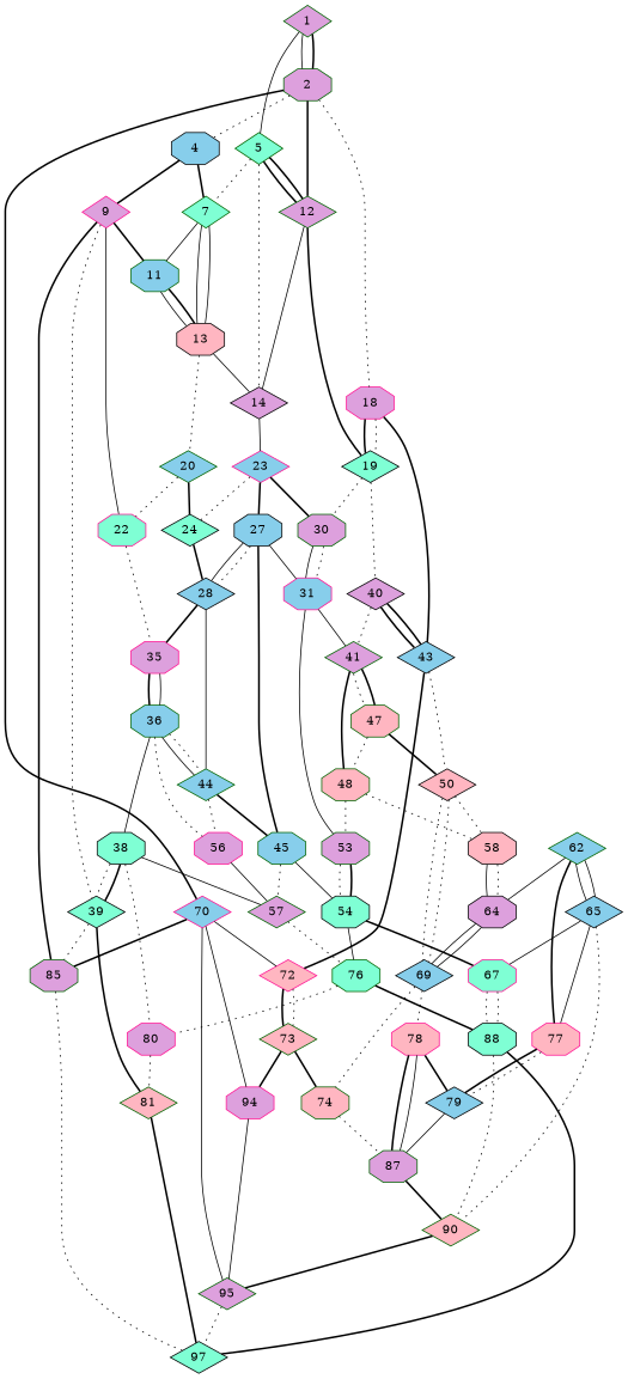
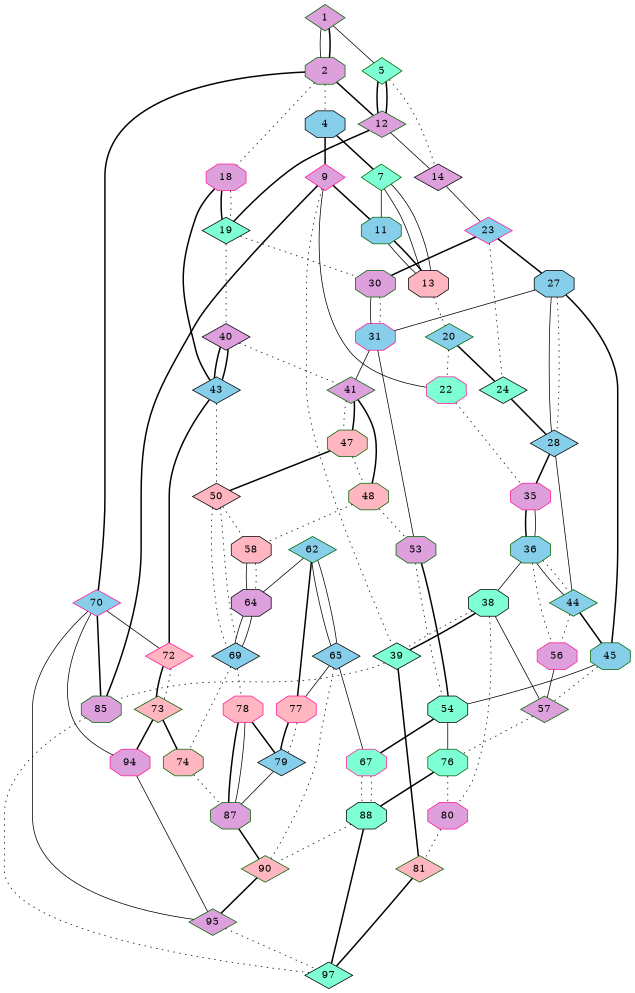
  graph {
    node [color=darkgreen fillcolor=plum shape=octagon style=filled]
    edge [style=dotted]
    1 [shape=diamond]
    2 [super="+3"]
    5 [fillcolor=aquamarine shape=diamond super="+6"]
    4 [color=black fillcolor=skyblue]
    12 [shape=diamond super="+16"]
    18 [color=deeppink]
    70 [color=deeppink fillcolor=skyblue shape=diamond super="+71"]
    7 [fillcolor=aquamarine shape=diamond super="+8"]
    14 [color=black shape=diamond super="+17"]
    9 [color=deeppink shape=diamond super="+10"]
    19 [color=black fillcolor=aquamarine shape=diamond super="+29"]
    43 [color=black fillcolor=skyblue shape=diamond super="+49"]
    85
    72 [color=deeppink fillcolor=lightpink shape=diamond]
    94 [color=deeppink]
    95 [shape=diamond super="+99"]
    11 [fillcolor=skyblue]
    13 [color=black fillcolor=lightpink super="+15"]
    22 [color=deeppink fillcolor=aquamarine]
    39 [color=black fillcolor=aquamarine shape=diamond super="+82"]
    23 [color=deeppink fillcolor=skyblue shape=diamond super="+26"]
    20 [fillcolor=skyblue shape=diamond super="+21"]
    35 [color=deeppink]
    81 [fillcolor=lightpink shape=diamond super="+96"]
    97 [color=black fillcolor=aquamarine shape=diamond super="+98"]
    30
    40 [color=black shape=diamond]
    24 [color=black fillcolor=aquamarine shape=diamond super="+25"]
    27 [color=black fillcolor=skyblue super="+33"]
    50 [color=black fillcolor=lightpink shape=diamond super="+51"]
    31 [color=deeppink fillcolor=skyblue super="+32"]
    41 [shape=diamond super="+42"]
    28 [color=black fillcolor=skyblue shape=diamond super="+34"]
    36 [fillcolor=skyblue super="+37"]
    45 [fillcolor=skyblue super="+55"]
    44 [fillcolor=skyblue shape=diamond super="+46"]
    53
    57 [shape=diamond super="+60"]
    54 [color=black fillcolor=aquamarine super="+68"]
    56 [color=deeppink]
    47 [fillcolor=lightpink]
    48 [fillcolor=lightpink super="+52"]
    38 [color=black fillcolor=aquamarine super="+61"]
    80 [color=deeppink super="+84"]
    76 [fillcolor=aquamarine super="+83"]
    58 [color=black fillcolor=lightpink super="+59"]
    69 [color=black fillcolor=skyblue shape=diamond super="+75"]
    73 [fillcolor=lightpink shape=diamond super="+93"]
    67 [color=deeppink fillcolor=aquamarine]
    64 [color=black]
    74 [fillcolor=lightpink super="+86"]
    78 [color=deeppink fillcolor=lightpink]
    88 [color=black fillcolor=aquamarine super="+92"]
    62 [fillcolor=skyblue shape=diamond super="+63"]
    65 [color=black fillcolor=skyblue shape=diamond super="+66"]
    77 [color=deeppink fillcolor=lightpink]
    90 [fillcolor=lightpink shape=diamond super="+91"]
    79 [color=black fillcolor=skyblue shape=diamond]
    87 [super="+89"]
    1 -- 2 [style=solid]
    1 -- 2 [style=bold]
    1 -- 5 [style=solid]
    2 -- 4
    2 -- 12 [style=bold]
    2 -- 18
    2 -- 70 [style=bold]
    5 -- 12 [style=bold]
    5 -- 12 [style=bold]
-   5 -- 7
    5 -- 14
    4 -- 7 [style=bold]
    4 -- 9 [style=bold]
    12 -- 14 [style=solid]
    12 -- 19 [style=bold]
    18 -- 19 [style=bold]
    18 -- 19
    18 -- 43 [style=bold]
    70 -- 85 [style=bold]
    70 -- 72 [style=solid]
    70 -- 94 [style=solid]
    70 -- 95 [style=solid]
    7 -- 11 [style=solid]
    7 -- 13 [style=solid]
    7 -- 13 [style=solid]
    14 -- 23 [style=solid]
    9 -- 85 [style=bold]
    9 -- 11 [style=bold]
    9 -- 22 [style=solid]
    9 -- 39
    19 -- 30
    19 -- 40
    43 -- 72 [style=bold]
    43 -- 50
    85 -- 97
    72 -- 73 [style=bold]
    72 -- 73
    94 -- 95 [style=solid]
    95 -- 97
    11 -- 13 [style=solid]
    11 -- 13 [style=bold]
-   13 -- 14 [style=solid]
    13 -- 20
    22 -- 35
    39 -- 85
    39 -- 81 [style=bold]
    23 -- 30 [style=bold]
    23 -- 24
    23 -- 27 [style=bold]
    20 -- 22
    20 -- 24 [style=bold weight=2]
    35 -- 36 [style=bold]
    35 -- 36 [style=solid]
    81 -- 97 [style=bold]
    30 -- 31 [style=solid]
    30 -- 31
    40 -- 43 [style=bold]
    40 -- 43 [style=bold]
    40 -- 41
    24 -- 28 [style=bold]
    27 -- 31 [style=solid]
    27 -- 28 [style=solid]
    27 -- 28
    27 -- 45 [style=bold]
    50 -- 58
    50 -- 69
    50 -- 69
    31 -- 41 [style=solid]
    31 -- 53 [style=solid]
    41 -- 47
    41 -- 47 [style=bold]
    41 -- 48 [style=bold]
    28 -- 35 [style=bold]
    28 -- 44 [style=solid]
    36 -- 44 [style=solid]
    36 -- 44
    36 -- 56
    36 -- 38 [style=solid]
    45 -- 57
    45 -- 54 [style=solid]
    44 -- 45 [style=bold]
    44 -- 56
    53 -- 54
    53 -- 54 [style=bold]
    57 -- 76
    54 -- 76 [style=solid]
    54 -- 67 [style=bold]
    56 -- 57 [style=solid]
    47 -- 50 [style=bold]
    47 -- 48
    48 -- 53
    48 -- 58
    38 -- 39
    38 -- 39 [style=bold]
    38 -- 57 [style=solid]
    38 -- 80
    80 -- 81 [weight=2]
    76 -- 80
    76 -- 88 [style=bold]
    58 -- 64 [style=solid]
    58 -- 64
    69 -- 74
    69 -- 78
    73 -- 94 [style=bold]
    73 -- 74 [style=bold weight=2]
    67 -- 88
    67 -- 88
    64 -- 69 [style=solid]
    64 -- 69 [style=solid]
    74 -- 87
    78 -- 79 [style=bold]
    78 -- 87 [style=bold]
    78 -- 87 [style=solid]
    88 -- 97 [style=bold]
    88 -- 90
    62 -- 64 [style=solid]
    62 -- 65 [style=solid]
    62 -- 65 [style=solid]
    62 -- 77 [style=bold]
    65 -- 67 [style=solid]
    65 -- 77 [style=solid]
    65 -- 90
    77 -- 79 [style=bold]
    77 -- 79
    90 -- 95 [style=bold]
    79 -- 87 [style=solid]
    87 -- 90 [style=bold]
  }
